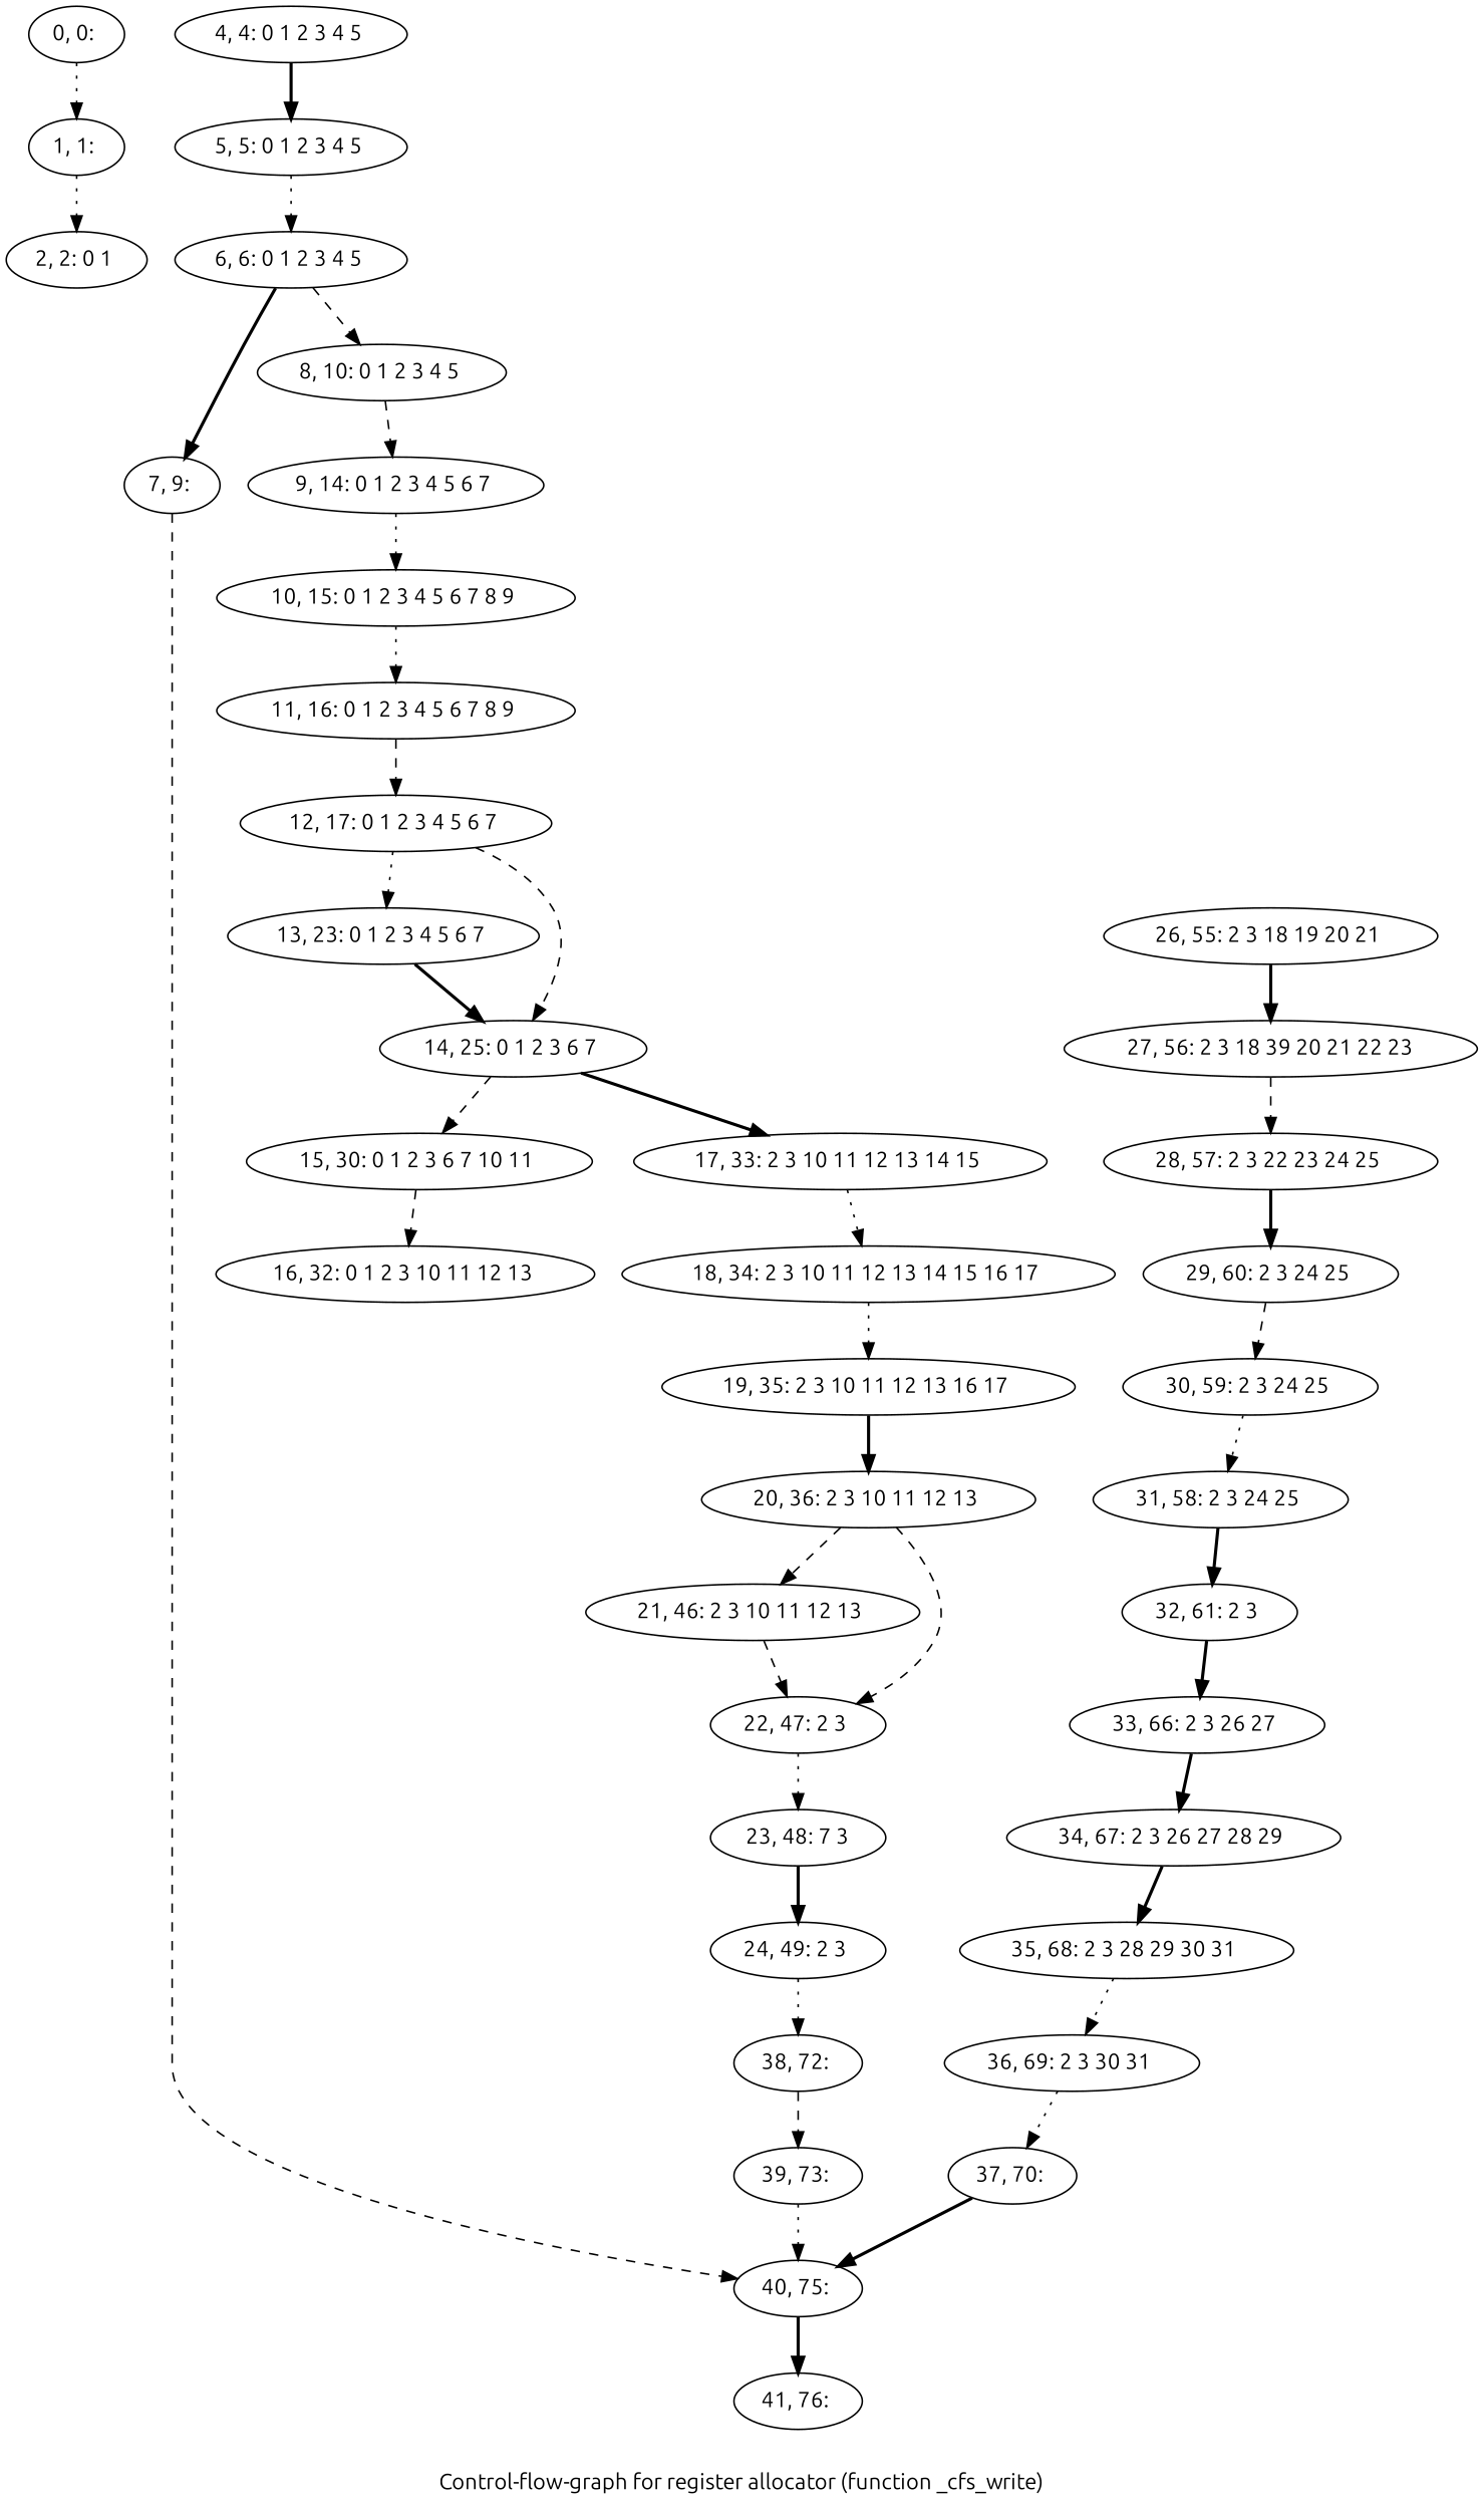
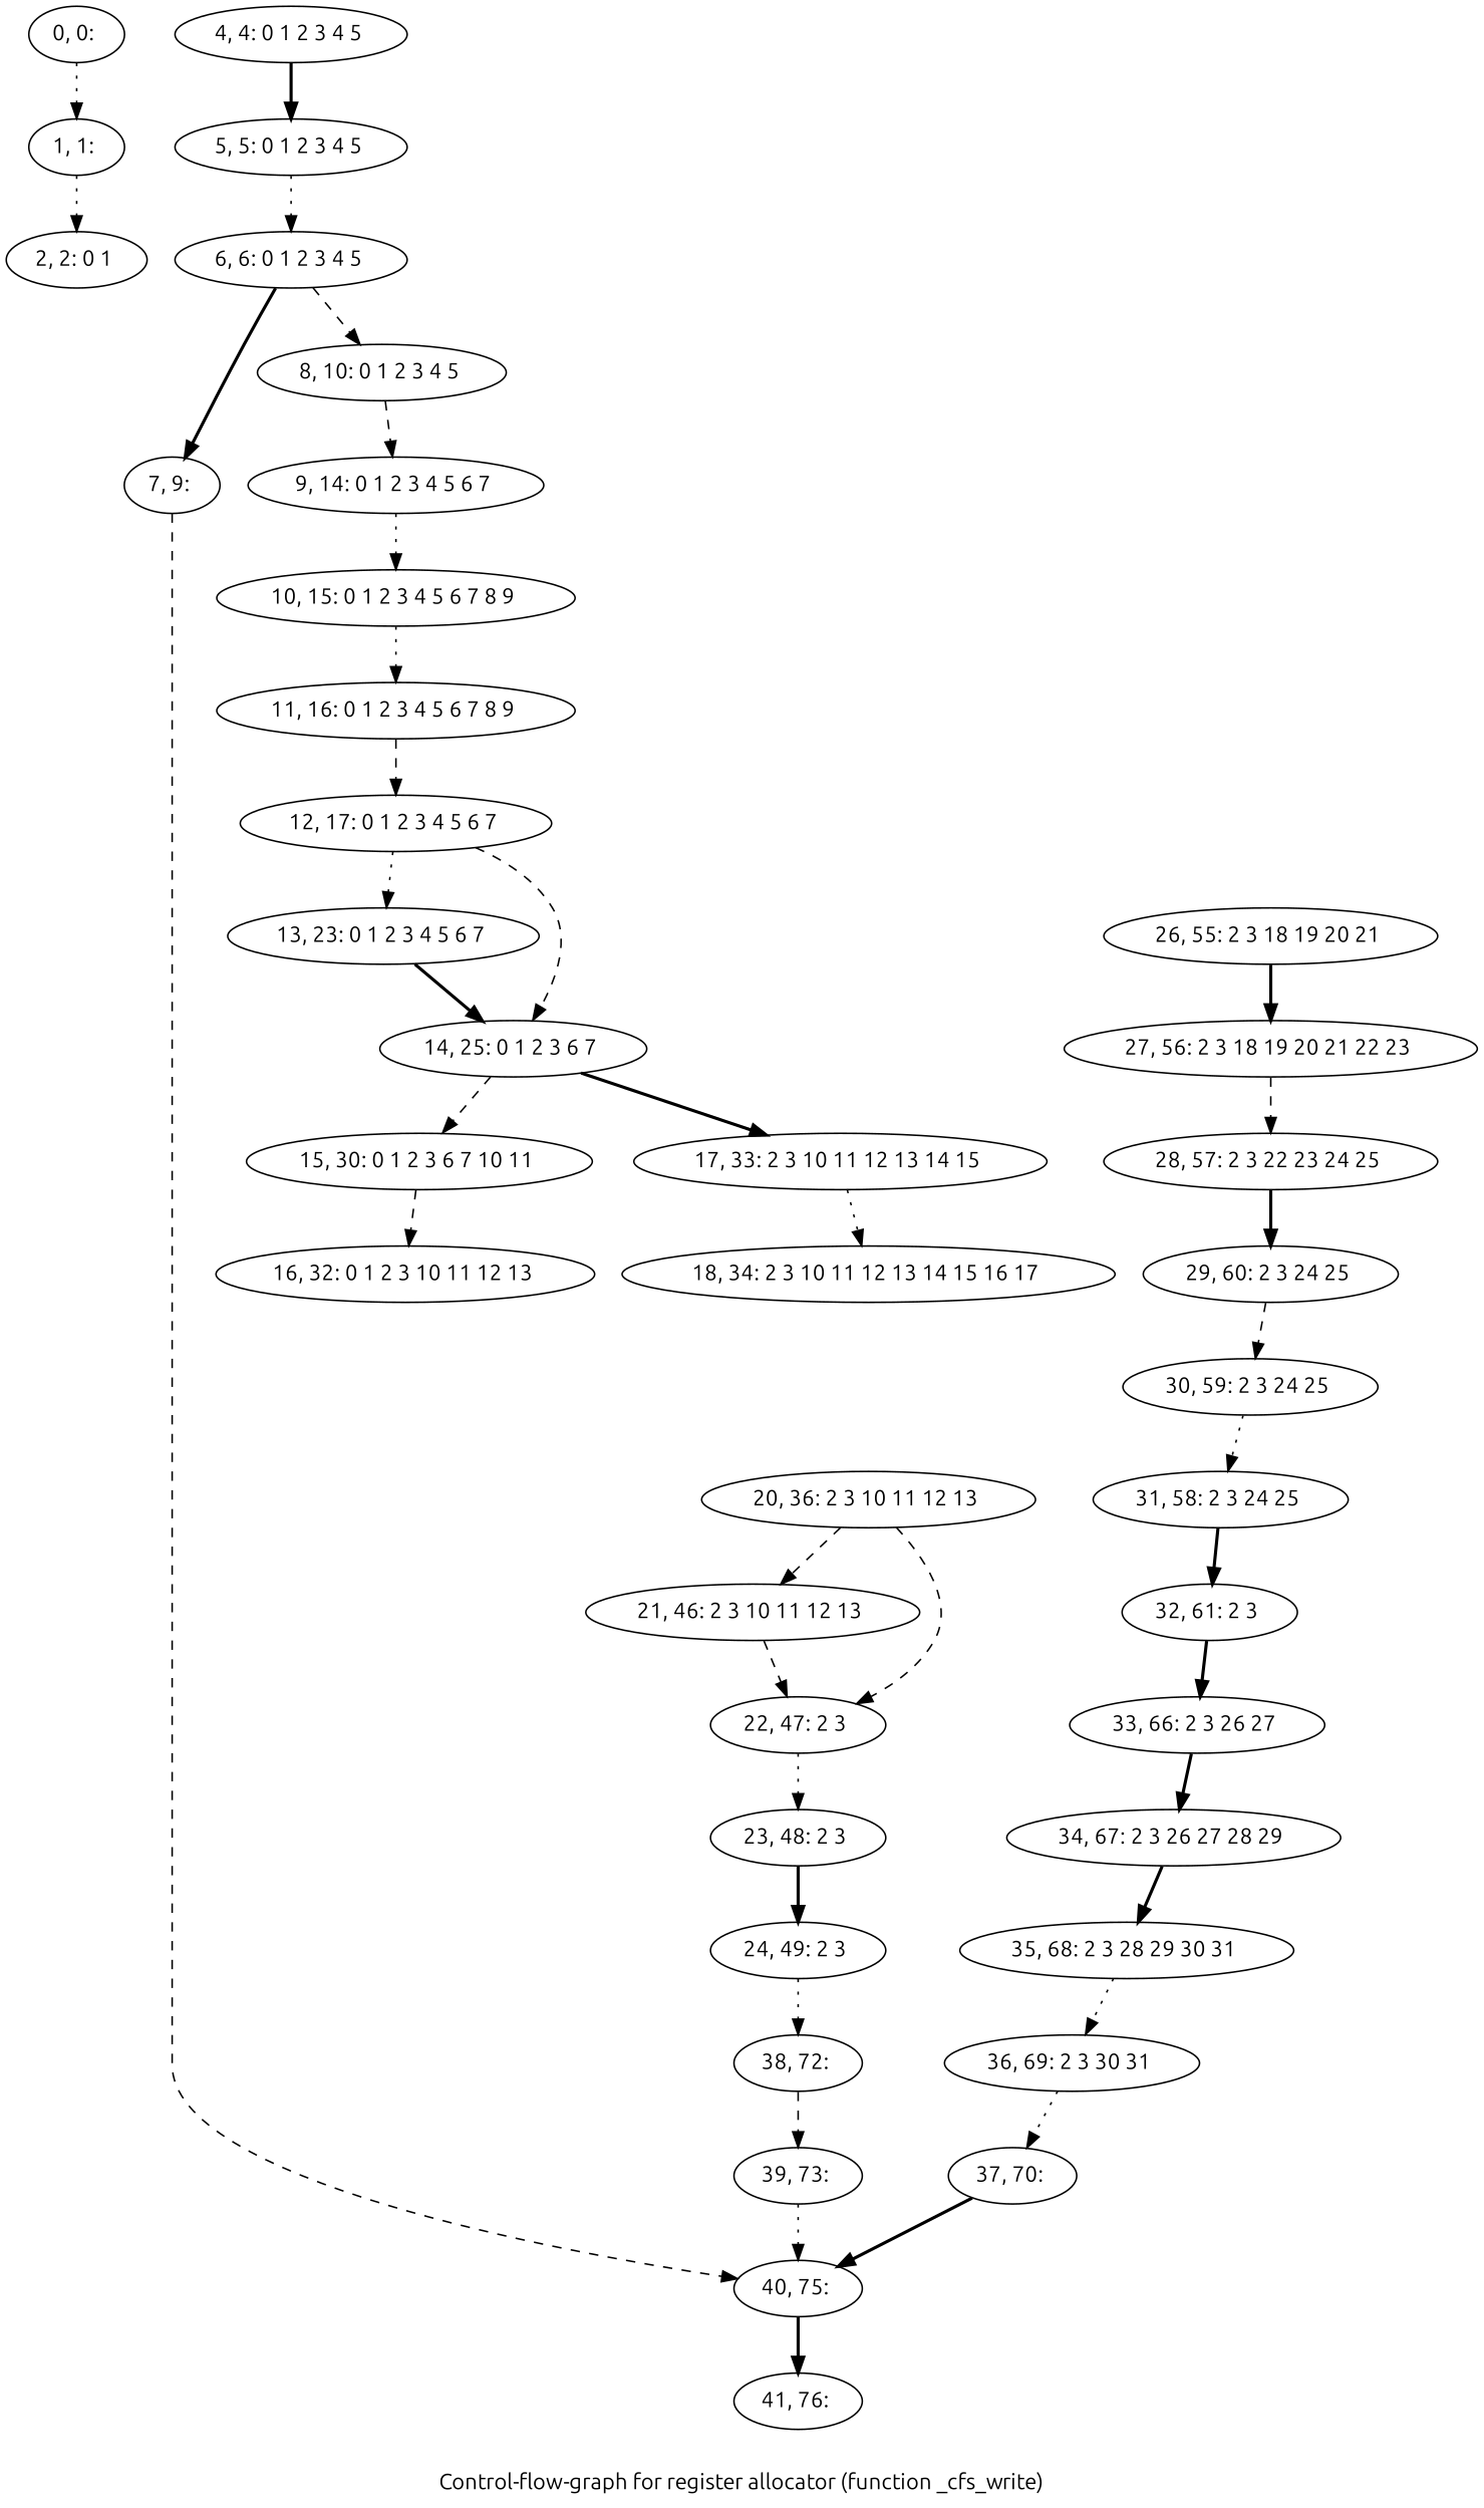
  digraph {
    fontname=Ubuntu
    label="Control-flow-graph for register allocator (function _cfs_write)"
    node [fontname=Ubuntu]
    edge [fontname=Ubuntu style=dotted]
    n1 [label="0, 0: "]
    n2 [label="1, 1: "]
    n3 [label="2, 2: 0 1 "]
    n4 [label="4, 4: 0 1 2 3 4 5 "]
    n5 [label="5, 5: 0 1 2 3 4 5 "]
    n6 [label="6, 6: 0 1 2 3 4 5 "]
    n7 [label="7, 9: "]
    n8 [label="8, 10: 0 1 2 3 4 5 "]
    n9 [label="40, 75: "]
    n10 [label="9, 14: 0 1 2 3 4 5 6 7 "]
    n11 [label="41, 76: "]
    n12 [label="10, 15: 0 1 2 3 4 5 6 7 8 9 "]
    n13 [label="11, 16: 0 1 2 3 4 5 6 7 8 9 "]
    n14 [label="12, 17: 0 1 2 3 4 5 6 7 "]
    n15 [label="13, 23: 0 1 2 3 4 5 6 7 "]
    n16 [label="14, 25: 0 1 2 3 6 7 "]
    n17 [label="15, 30: 0 1 2 3 6 7 10 11 "]
    n18 [label="17, 33: 2 3 10 11 12 13 14 15 "]
    n19 [label="16, 32: 0 1 2 3 10 11 12 13 "]
    n20 [label="18, 34: 2 3 10 11 12 13 14 15 16 17 "]
-   n21 [label="19, 35: 2 3 10 11 12 13 16 17 "]
    n22 [label="20, 36: 2 3 10 11 12 13 "]
    n23 [label="21, 46: 2 3 10 11 12 13 "]
    n24 [label="22, 47: 2 3 "]
-   n25 [label="23, 48: 7 3"]
+   n25 [label="23, 48: 2 3 "]
    n26 [label="24, 49: 2 3 "]
    n27 [label="38, 72: "]
    n28 [label="39, 73: "]
    n29 [label="26, 55: 2 3 18 19 20 21 "]
-   n30 [label="27, 56: 2 3 18 39 20 21 22 23"]
+   n30 [label="27, 56: 2 3 18 19 20 21 22 23 "]
    n31 [label="28, 57: 2 3 22 23 24 25 "]
    n32 [label="29, 60: 2 3 24 25 "]
    n33 [label="30, 59: 2 3 24 25 "]
    n34 [label="31, 58: 2 3 24 25 "]
    n35 [label="32, 61: 2 3 "]
    n36 [label="33, 66: 2 3 26 27 "]
    n37 [label="34, 67: 2 3 26 27 28 29 "]
    n38 [label="35, 68: 2 3 28 29 30 31 "]
    n39 [label="36, 69: 2 3 30 31 "]
    n40 [label="37, 70: "]
    n1 -> n2
    n2 -> n3
    n4 -> n5 [style=bold]
    n5 -> n6
    n6 -> n7 [style=bold]
    n6 -> n8 [style=dashed]
    n7 -> n9 [style=dashed]
    n8 -> n10 [style=dashed]
    n9 -> n11 [style=bold]
    n10 -> n12
    n12 -> n13
    n13 -> n14 [style=dashed]
    n14 -> n15
    n14 -> n16 [style=dashed]
    n15 -> n16 [style=bold]
    n16 -> n17 [style=dashed]
    n16 -> n18 [style=bold]
    n17 -> n19 [style=dashed]
    n18 -> n20
-   n20 -> n21
-   n21 -> n22 [style=bold]
    n22 -> n23 [style=dashed]
    n22 -> n24 [style=dashed]
    n23 -> n24 [style=dashed]
    n24 -> n25
    n25 -> n26 [style=bold]
    n26 -> n27
    n27 -> n28 [style=dashed]
    n28 -> n9
    n29 -> n30 [style=bold]
    n30 -> n31 [style=dashed]
    n31 -> n32 [style=bold]
    n32 -> n33 [style=dashed]
    n33 -> n34
    n34 -> n35 [style=bold]
    n35 -> n36 [style=bold]
    n36 -> n37 [style=bold]
    n37 -> n38 [style=bold]
    n38 -> n39
    n39 -> n40
    n40 -> n9 [style=bold]
  }
